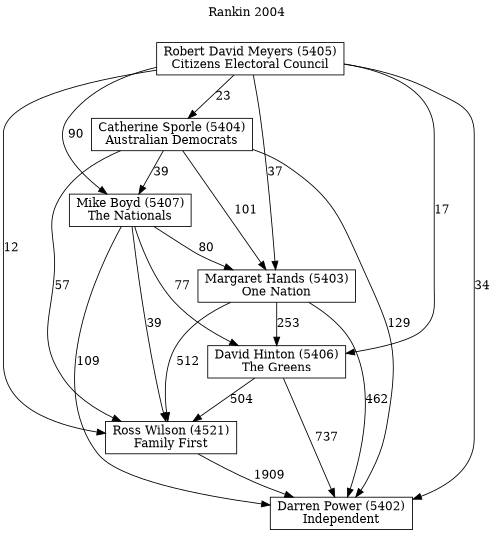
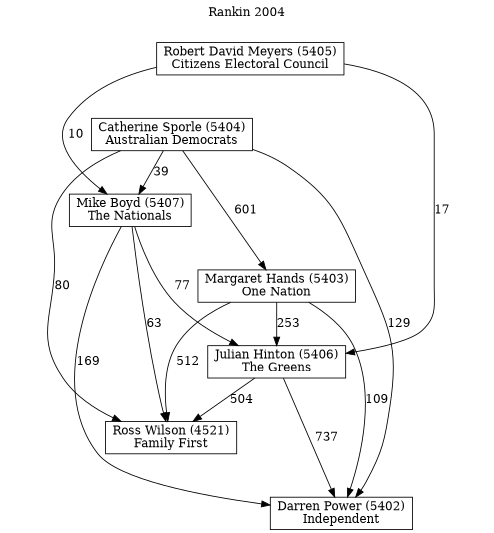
  digraph {
    label="Rankin 2004"
    labelloc=t
    mclimit=10
    node [shape=box]
    n1 [label="Darren Power (5402)\nIndependent"]
    n2 [label="Ross Wilson (4521)\nFamily First"]
-   n3 [label="David Hinton (5406)\nThe Greens"]
+   n3 [label="Julian Hinton (5406)\nThe Greens"]
    n4 [label="Margaret Hands (5403)\nOne Nation"]
    n5 [label="Mike Boyd (5407)\nThe Nationals"]
    n6 [label="Catherine Sporle (5404)\nAustralian Democrats"]
    n7 [label="Robert David Meyers (5405)\nCitizens Electoral Council"]
-   n2 -> n1 [label=1909]
    n3 -> n1 [label=737]
    n3 -> n2 [label=504]
-   n4 -> n1 [label=462]
+   n4 -> n1 [label=109]
    n4 -> n2 [label=512]
    n4 -> n3 [label=253]
-   n5 -> n1 [label=109]
-   n5 -> n2 [label=39]
+   n5 -> n1 [label=169]
+   n5 -> n2 [label=63]
    n5 -> n3 [label=77]
-   n5 -> n4 [label=80]
    n6 -> n1 [label=129]
-   n6 -> n2 [label=57]
-   n6 -> n4 [label=101]
+   n6 -> n2 [label=80]
+   n6 -> n4 [label=601]
    n6 -> n5 [label=39]
-   n7 -> n1 [label=34]
-   n7 -> n2 [label=12]
    n7 -> n3 [label=17]
-   n7 -> n4 [label=37]
-   n7 -> n5 [label=90]
-   n7 -> n6 [label=23]
+   n7 -> n5 [label=10]
  }
